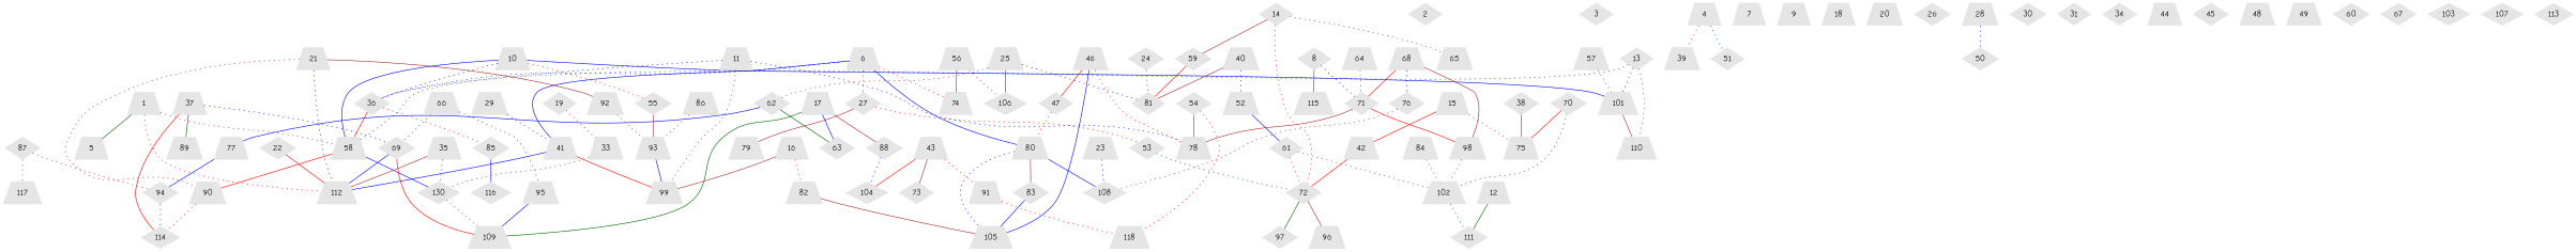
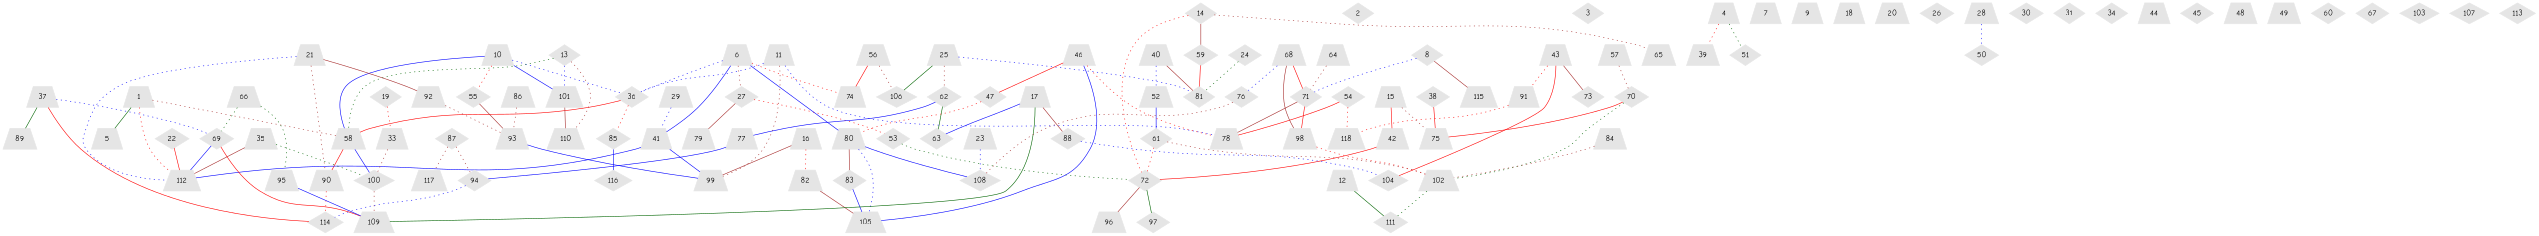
  graph {
    fontname="Comic Neue"
    node [color=gray90 fontname="Comic Neue" shape=trapezium style=filled]
    edge [color=brown fontname="Comic Neue" style=dotted]
    1
    5
    58
    112
    90
-   100 [shape=diamond label=130]
+   100 [shape=diamond]
    2 [shape=diamond]
    3 [shape=diamond]
    4
    39
    51 [shape=diamond]
    27 [shape=diamond]
    6
    36 [shape=diamond]
    41
    74
    80
    53 [shape=diamond]
    79
    85 [shape=diamond]
    99
    108 [shape=diamond]
    105
    83 [shape=diamond]
    7
    8 [shape=diamond]
    71 [shape=diamond]
    115
    78
    98
    9
    10
    55 [shape=diamond]
    101
    93
    110
    11
    111 [shape=diamond]
    12
    13 [shape=diamond]
    14 [shape=diamond]
    59 [shape=diamond]
    65
    72 [shape=diamond]
    81 [shape=diamond]
    96
    97 [shape=diamond]
    15
    42
    75
    16
    82
    63 [shape=diamond]
    17
    88 [shape=diamond]
    109
    104 [shape=diamond]
    18
    19 [shape=diamond]
    33
    20
    21
    92
    114 [shape=diamond]
    22 [shape=diamond]
    23
    24 [shape=diamond]
    25
    62 [shape=diamond]
    106 [shape=diamond]
    77
    26 [shape=diamond]
    50 [shape=diamond]
    28
    29
    30 [shape=diamond]
    31 [shape=diamond]
    34 [shape=diamond]
    35
    116 [shape=diamond]
    69 [shape=diamond]
    37
    89
    38 [shape=diamond]
    40
    52
    61 [shape=diamond]
    73 [shape=diamond]
    43
    91
    118
    44
    45 [shape=diamond]
    46
    47 [shape=diamond]
    48
    49
    102
    54 [shape=diamond]
    56
    57
    60 [shape=diamond]
    94 [shape=diamond]
    64
    66
    95
    67 [shape=diamond]
    68
    76 [shape=diamond]
    70 [shape=diamond]
    84
    86
    87 [shape=diamond]
    117
    103 [shape=diamond]
    107 [shape=diamond]
    113 [shape=diamond]
    1 -- 5 [color=darkgreen style=solid]
    1 -- 58
    1 -- 112 [color=red]
    58 -- 90 [color=red style=solid]
    58 -- 100 [color=blue style=solid]
    90 -- 114 [color=red]
    100 -- 109
    4 -- 39 [color=red]
    4 -- 51 [color=darkgreen]
    27 -- 53 [color=red]
    27 -- 79 [style=solid]
    6 -- 27
    6 -- 36 [color=blue]
    6 -- 41 [color=blue style=solid]
    6 -- 74 [color=red]
    6 -- 80 [color=blue style=solid]
    36 -- 58 [color=red style=solid]
    36 -- 85 [color=red]
    41 -- 112 [color=blue style=solid]
-   41 -- 99 [color=red style=solid]
+   41 -- 99 [color=blue style=solid]
    80 -- 108 [color=blue style=solid]
    80 -- 105 [color=blue]
    80 -- 83 [style=solid]
    53 -- 72 [color=darkgreen]
    85 -- 116 [color=blue style=solid]
    83 -- 105 [color=blue style=solid]
    8 -- 71 [color=blue]
    8 -- 115 [style=solid]
    71 -- 78 [style=solid]
    71 -- 98 [color=red style=solid]
    98 -- 102 [color=red]
    10 -- 58 [color=blue style=solid]
    10 -- 36 [color=blue]
    10 -- 55 [color=red]
    10 -- 101 [color=blue style=solid]
    55 -- 93 [style=solid]
    101 -- 110 [style=solid]
    93 -- 99 [color=blue style=solid]
    11 -- 36 [color=blue]
    11 -- 99
    11 -- 78 [color=blue]
    12 -- 111 [color=darkgreen style=solid]
    13 -- 58 [color=darkgreen]
    13 -- 101 [color=blue]
    13 -- 110
    14 -- 59 [style=solid]
    14 -- 65
    14 -- 72 [color=red]
    59 -- 81 [color=red style=solid]
    72 -- 96 [style=solid]
    72 -- 97 [color=darkgreen style=solid]
    15 -- 42 [color=red style=solid]
    15 -- 75
    42 -- 72 [color=red style=solid]
    16 -- 99 [style=solid]
    16 -- 82 [color=red]
    82 -- 105 [style=solid]
    17 -- 63 [color=blue style=solid]
    17 -- 88 [style=solid]
    17 -- 109 [color=darkgreen style=solid]
    88 -- 104 [color=blue]
    19 -- 33 [color=red]
    33 -- 100
    21 -- 112 [color=blue]
    21 -- 90
    21 -- 92 [style=solid]
    92 -- 93
    22 -- 112 [color=red style=solid]
    23 -- 108 [color=blue]
    24 -- 81 [color=darkgreen]
    25 -- 81 [color=blue]
    25 -- 62
    25 -- 106 [color=darkgreen style=solid]
    62 -- 63 [color=darkgreen style=solid]
    62 -- 77 [color=blue style=solid]
    77 -- 94 [color=blue style=solid]
    28 -- 50 [color=blue]
    29 -- 41 [color=blue]
    35 -- 112 [style=solid]
    35 -- 100 [color=darkgreen]
    69 -- 112 [color=blue style=solid]
    69 -- 109 [color=red style=solid]
    37 -- 114 [color=red style=solid]
    37 -- 69 [color=blue]
    37 -- 89 [color=darkgreen style=solid]
    38 -- 75 [color=red style=solid]
    40 -- 81 [style=solid]
    40 -- 52 [color=blue]
    52 -- 61 [color=blue style=solid]
    61 -- 72 [color=red]
    61 -- 102
    43 -- 104 [color=red style=solid]
    43 -- 73 [style=solid]
    43 -- 91 [color=red]
    91 -- 118 [color=red]
    46 -- 105 [color=blue style=solid]
    46 -- 78 [color=red]
    46 -- 47 [color=red style=solid]
    47 -- 80 [color=red]
    102 -- 111 [color=darkgreen]
    54 -- 78 [color=red style=solid]
    54 -- 118 [color=red]
    56 -- 74 [color=red style=solid]
    56 -- 106
-   57 -- 101
+   57 -- 70
    94 -- 114 [color=blue]
    64 -- 71
    66 -- 69 [color=darkgreen]
    66 -- 95 [color=darkgreen]
    95 -- 109 [color=blue style=solid]
    68 -- 71 [color=red style=solid]
    68 -- 98 [style=solid]
    68 -- 76 [color=blue]
    76 -- 108
    70 -- 75 [color=red style=solid]
    70 -- 102 [color=darkgreen]
    84 -- 102
    86 -- 93
    87 -- 94
    87 -- 117
  }
